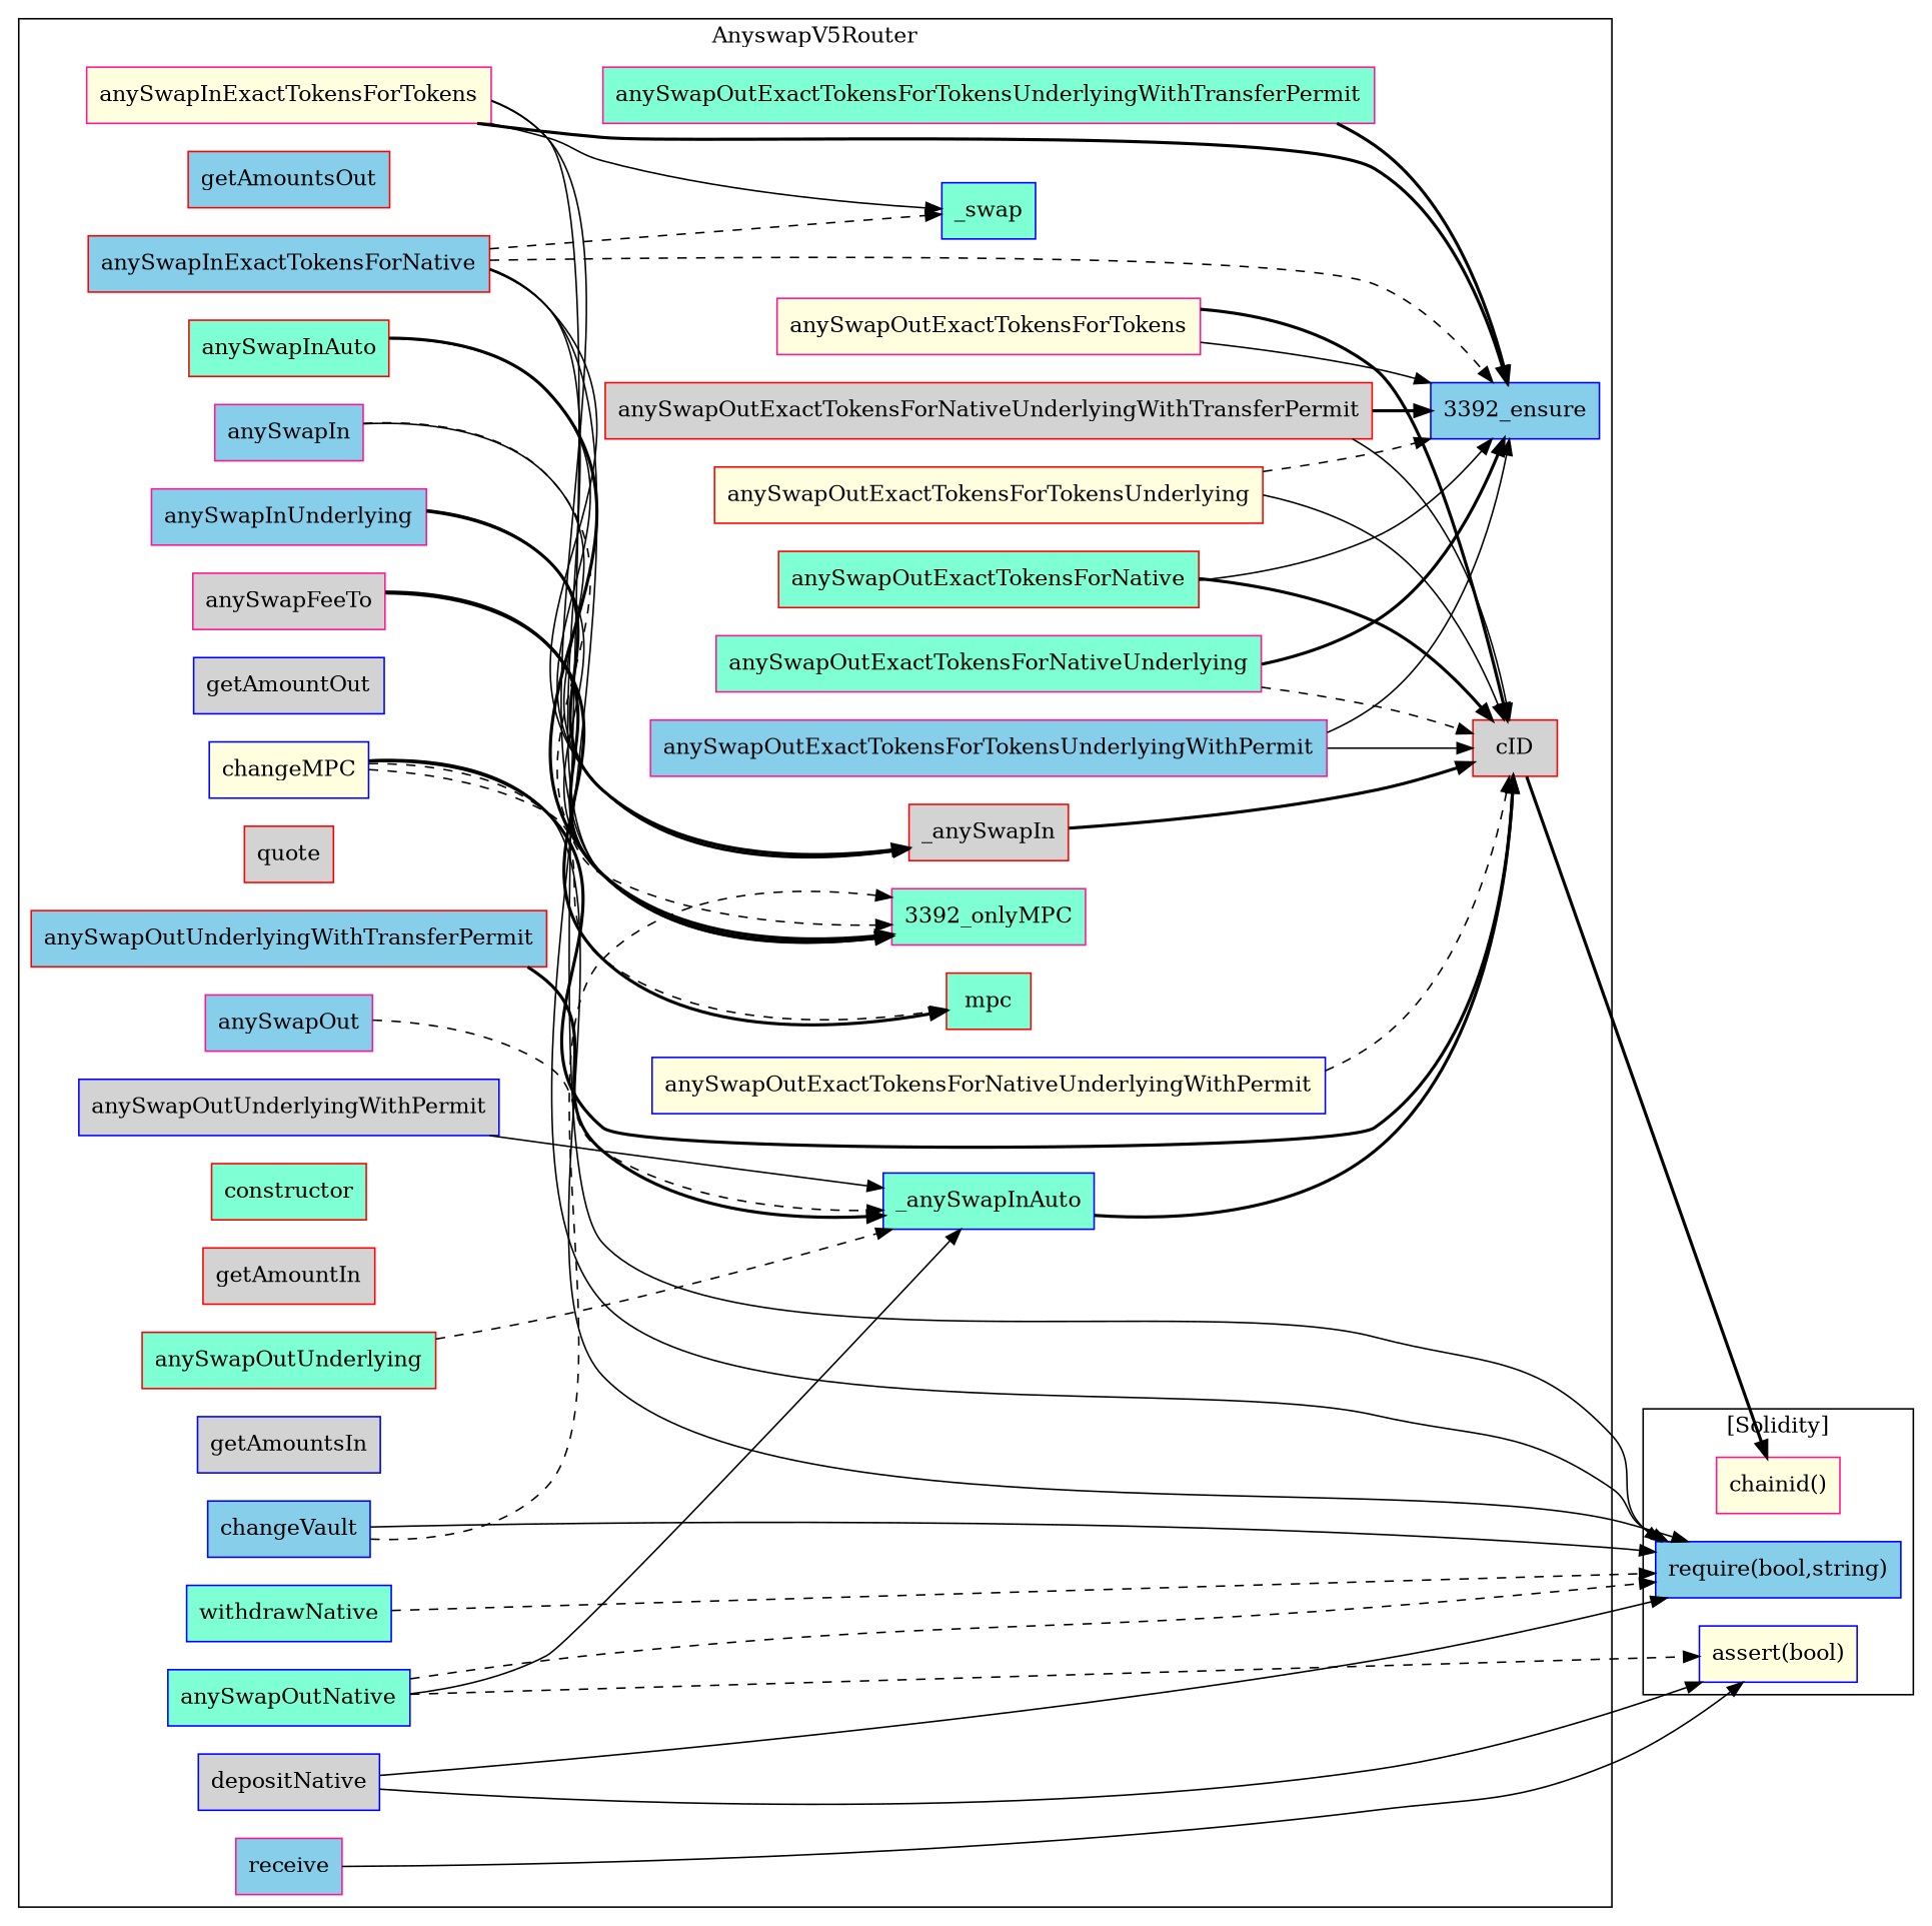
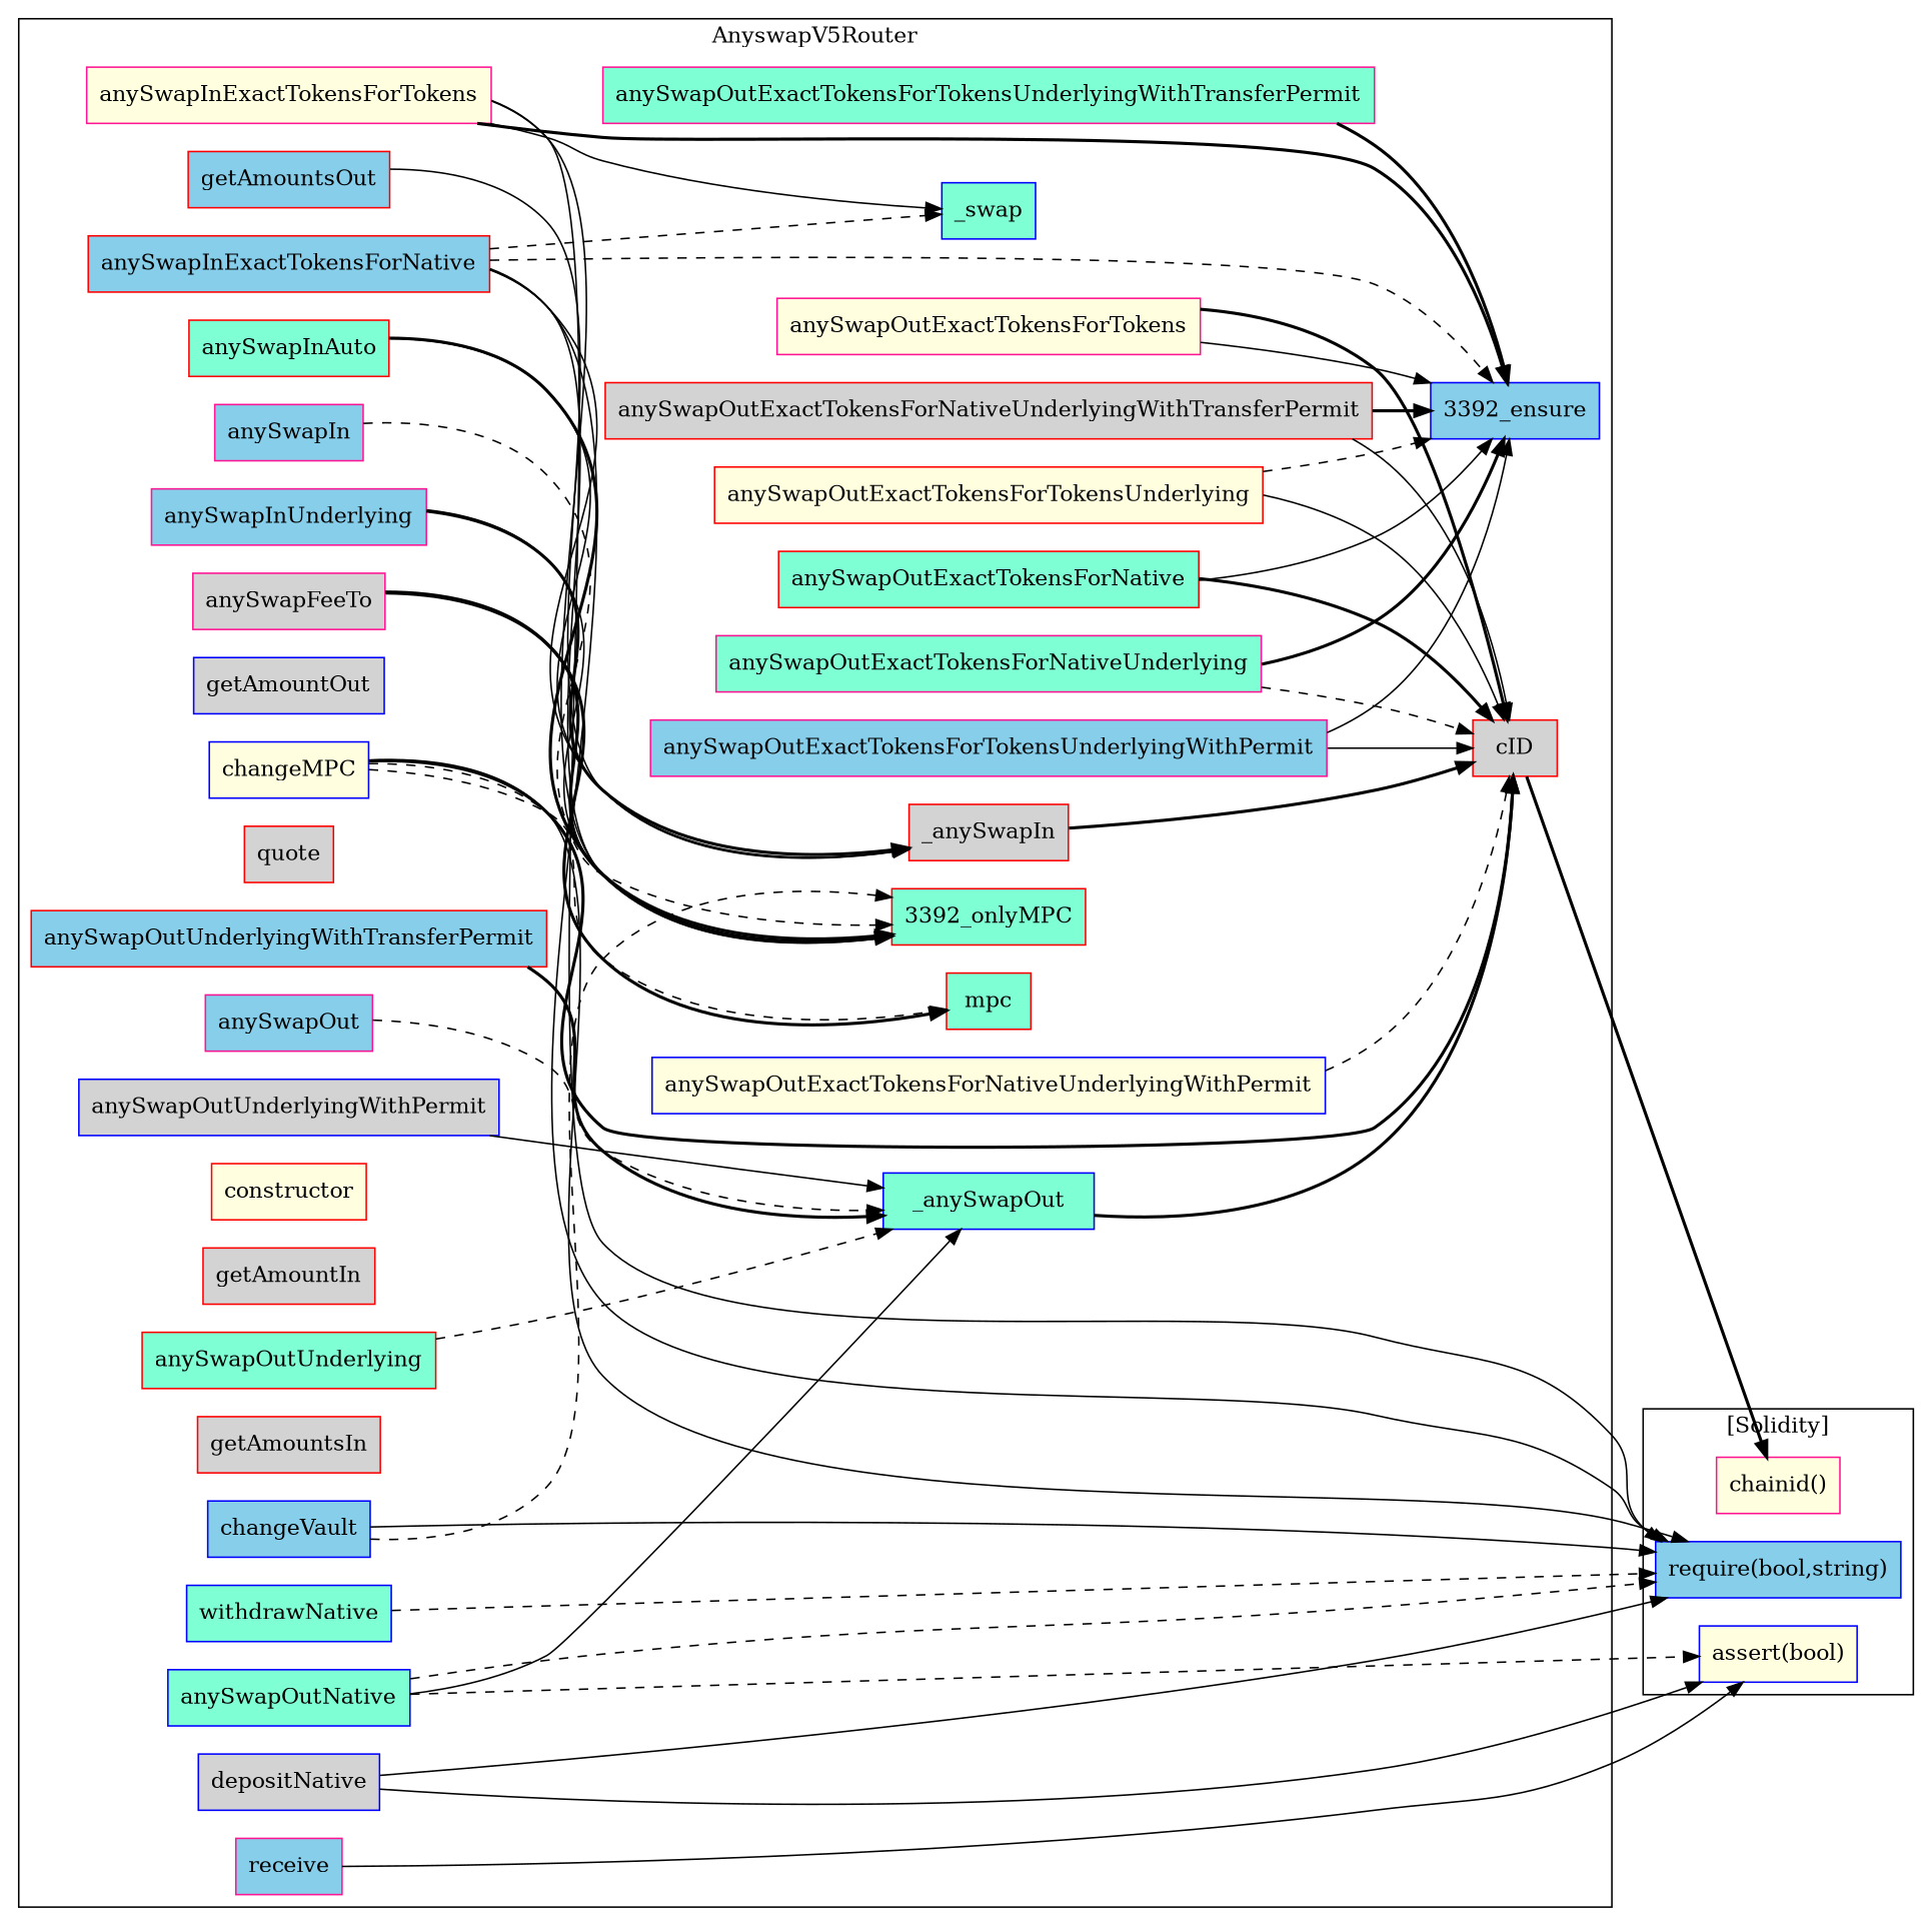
  strict digraph {
    rankdir=LR
    node [color=red fillcolor=aquamarine shape=box style=filled]
    edge [style=solid]
    n1 [color=blue fillcolor=lightgrey label=anySwapOutUnderlyingWithPermit]
-   n2 [color=blue label=_anySwapInAuto]
+   n2 [color=blue label=_anySwapOut]
    n3 [color=deeppink fillcolor=lightyellow label=anySwapOutExactTokensForTokens]
    n4 [fillcolor=lightgrey label=cID]
    "3392_ensure" [color=blue fillcolor=skyblue]
    n6 [color=deeppink fillcolor=lightyellow label=anySwapInExactTokensForTokens]
    n7 [color=blue label=_swap]
    n8 [fillcolor=lightgrey label=_anySwapIn]
-   "3392_onlyMPC" [color=deeppink]
+   "3392_onlyMPC"
    n10 [fillcolor=skyblue label=getAmountsOut]
    n11 [fillcolor=lightgrey label=anySwapOutExactTokensForNativeUnderlyingWithTransferPermit]
    n12 [color=deeppink fillcolor=skyblue label=anySwapIn]
    n13 [color=deeppink label=anySwapOutExactTokensForNativeUnderlying]
    n14 [color=deeppink fillcolor=skyblue label=anySwapInUnderlying]
    n15 [label=anySwapInAuto]
    n16 [color=blue label=withdrawNative]
    n17 [color=blue fillcolor=lightgrey label=getAmountOut]
    n18 [fillcolor=lightyellow label=anySwapOutExactTokensForTokensUnderlying]
    n19 [fillcolor=skyblue label=anySwapOutUnderlyingWithTransferPermit]
    n20 [fillcolor=lightgrey label=quote]
    n21 [color=deeppink fillcolor=skyblue label=anySwapOut]
    n22 [color=blue fillcolor=lightyellow label=changeMPC]
    n23 [label=mpc]
    n24 [color=deeppink fillcolor=skyblue label=receive]
-   n25 [label=constructor]
+   n25 [fillcolor=lightyellow label=constructor]
    n26 [fillcolor=lightgrey label=getAmountIn]
    n27 [label=anySwapOutUnderlying]
-   n28 [color=blue fillcolor=lightgrey label=getAmountsIn]
+   n28 [fillcolor=lightgrey label=getAmountsIn]
    n29 [color=blue fillcolor=lightyellow label=anySwapOutExactTokensForNativeUnderlyingWithPermit]
    n30 [color=deeppink label=anySwapOutExactTokensForTokensUnderlyingWithTransferPermit]
    n31 [color=blue label=anySwapOutNative]
    n32 [color=blue fillcolor=lightgrey label=depositNative]
    n33 [color=blue fillcolor=skyblue label=changeVault]
    n34 [label=anySwapOutExactTokensForNative]
    n35 [color=deeppink fillcolor=lightgrey label=anySwapFeeTo]
    n36 [color=deeppink fillcolor=skyblue label=anySwapOutExactTokensForTokensUnderlyingWithPermit]
    n37 [fillcolor=skyblue label=anySwapInExactTokensForNative]
    "require(bool,string)" [color=blue fillcolor=skyblue]
    "chainid()" [color=deeppink fillcolor=lightyellow]
    "assert(bool)" [color=blue fillcolor=lightyellow]
    subgraph cluster_1 {
      label=AnyswapV5Router
      n1
      n2
      n3
      n4
      "3392_ensure"
      n6
      n7
      n8
      "3392_onlyMPC"
      n10
      n11
      n12
      n13
      n14
      n15
      n16
      n17
      n18
      n19
      n20
      n21
      n22
      n23
      n24
      n25
      n26
      n27
      n28
      n29
      n30
      n31
      n32
      n33
      n34
      n35
      n36
      n37
    }
    subgraph cluster_2 {
      label="[Solidity]"
      "require(bool,string)"
      "chainid()"
      "assert(bool)"
    }
    n1 -> n2
    n2 -> n4 [style=bold]
    n3 -> n4 [style=bold]
    n3 -> "3392_ensure"
    n4 -> "chainid()" [style=bold]
    n6 -> "3392_ensure" [style=bold]
    n6 -> n7
    n6 -> "3392_onlyMPC"
    n6 -> "require(bool,string)"
    n8 -> n4 [style=bold]
    n11 -> n4
    n11 -> "3392_ensure" [style=bold]
-   n12 -> n8
+   n10 -> n8
    n12 -> "3392_onlyMPC" [style=dashed]
    n13 -> n4 [style=dashed]
    n13 -> "3392_ensure" [style=bold]
    n14 -> n8 [style=bold]
    n14 -> "3392_onlyMPC"
    n15 -> n8
    n15 -> "3392_onlyMPC" [style=bold]
    n16 -> "require(bool,string)" [style=dashed]
    n18 -> n4
    n18 -> "3392_ensure" [style=dashed]
    n19 -> n2 [style=bold]
    n21 -> n2 [style=dashed]
    n22 -> n4 [style=bold]
    n22 -> "3392_onlyMPC" [style=dashed]
    n22 -> n23 [style=dashed]
    n22 -> "require(bool,string)"
    n24 -> "assert(bool)"
    n27 -> n2 [style=dashed]
    n29 -> n4 [style=dashed]
    n30 -> "3392_ensure" [style=bold]
    n31 -> n2
    n31 -> "require(bool,string)" [style=dashed]
    n31 -> "assert(bool)" [style=dashed]
    n32 -> "require(bool,string)"
    n32 -> "assert(bool)"
    n33 -> "3392_onlyMPC" [style=dashed]
    n33 -> "require(bool,string)"
    n34 -> n4 [style=bold]
    n34 -> "3392_ensure"
    n35 -> "3392_onlyMPC" [style=bold]
    n35 -> n23 [style=bold]
    n36 -> n4
    n36 -> "3392_ensure"
    n37 -> "3392_ensure" [style=dashed]
    n37 -> n7 [style=dashed]
    n37 -> n8
    n37 -> "3392_onlyMPC"
    n37 -> "require(bool,string)"
  }
